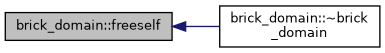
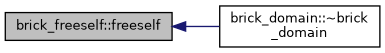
  digraph {
    rankdir=LR
    node [color=black fontname=Helvetica fontsize=10 shape=record style=filled]
-   n1 [fillcolor=grey75 fontcolor=black height=0.2 label="brick_domain::freeself" width=0.4]
+   n1 [fillcolor=grey75 fontcolor=black height=0.2 label="brick_freeself::freeself" width=0.4]
    n2 [fillcolor=white height=0.2 label="brick_domain::~brick\l_domain" width=0.4]
    n1 -> n2 [color=midnightblue dir=back fontname=Helvetica fontsize=10 labelfontname=Helvetica labelfontsize=10 style=solid]
  }
